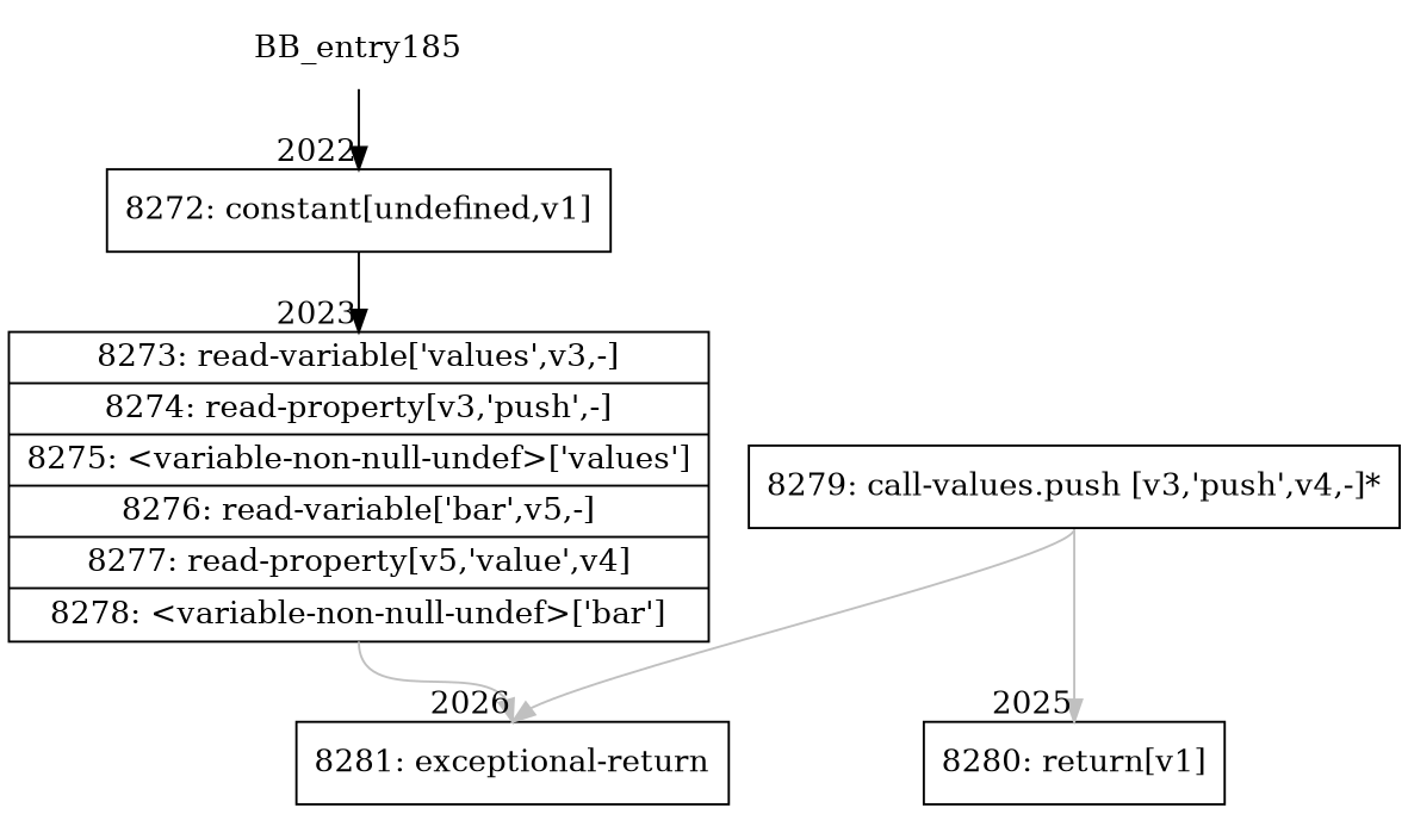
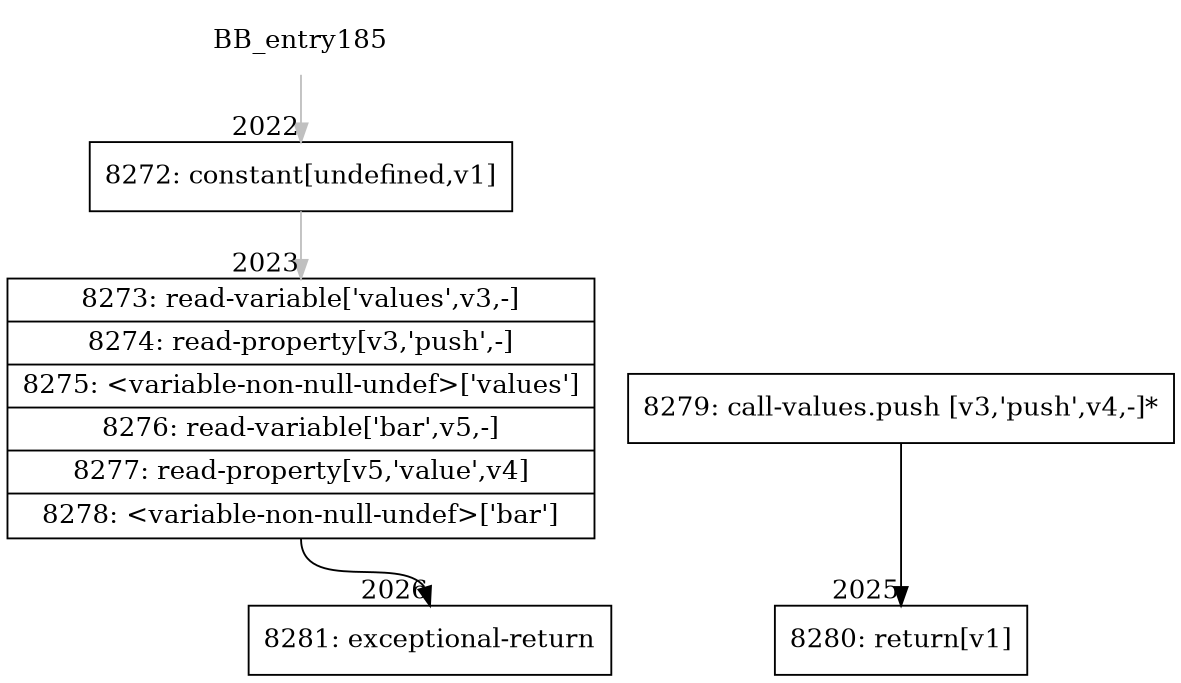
  digraph {
    rankdir=TD
    node [shape=record]
    edge [headport=n tailport=s]
    n1 [label=BB_entry185 shape=none]
    n2 [label="{8272: constant[undefined,v1]}"]
    n3 [label="{8273: read-variable['values',v3,-]|8274: read-property[v3,'push',-]|8275: \<variable-non-null-undef\>['values']|8276: read-variable['bar',v5,-]|8277: read-property[v5,'value',v4]|8278: \<variable-non-null-undef\>['bar']}"]
    n4 [label="{8281: exceptional-return}"]
    n5 [label="{8279: call-values.push [v3,'push',v4,-]*}"]
    n6 [label="{8280: return[v1]}"]
-   n1 -> n2 [headlabel="    2022"]
-   n2 -> n3 [headlabel="      2023"]
-   n3 -> n4 [color=gray headlabel="      2026"]
-   n5 -> n4 [color=gray]
-   n5 -> n6 [headlabel="      2025" color=gray]
+   n1 -> n2 [headlabel="    2022" color=gray]
+   n2 -> n3 [headlabel="      2023" color=gray]
+   n3 -> n4 [color=black headlabel="      2026"]
+   n5 -> n6 [headlabel="      2025"]
  }
